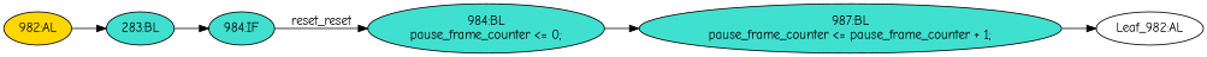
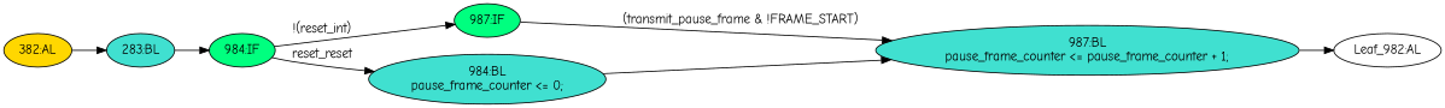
  strict digraph {
    fontname="Comic Neue"
    rankdir=LR
    node [fillcolor=turquoise fontname="Comic Neue" statements="[]" style=filled typ=Block]
    edge [cond="[]" fontname="Comic Neue" lineno=None]
    n1 [ast="<pyverilog.vparser.ast.Block object at 0x7f2e132e9f90>" label="283:BL"]
-   n2 [ast="<pyverilog.vparser.ast.IfStatement object at 0x7f2e132e9c50>" label="984:IF" typ=IfStatement]
+   n2 [ast="<pyverilog.vparser.ast.IfStatement object at 0x7f2e132e9c50>" fillcolor=springgreen label="984:IF" typ=IfStatement]
+   n3 [ast="<pyverilog.vparser.ast.IfStatement object at 0x7f2e132e9ed0>" fillcolor=springgreen label="987:IF" typ=IfStatement]
    n4 [ast="<pyverilog.vparser.ast.Block object at 0x7f2e132e9050>" label="984:BL\npause_frame_counter <= 0;" statements="[<pyverilog.vparser.ast.NonblockingSubstitution object at 0x7f2e132e9b10>]"]
    n5 [ast="<pyverilog.vparser.ast.Block object at 0x7f2e132e9350>" label="987:BL\npause_frame_counter <= pause_frame_counter + 1;" statements="[<pyverilog.vparser.ast.NonblockingSubstitution object at 0x7f2e132e93d0>]"]
    n6 [def_var="['pause_frame_counter']" label="Leaf_982:AL" fillcolor="" statements="" style="" typ=""]
-   n7 [ast="<pyverilog.vparser.ast.Always object at 0x7f2e132e98d0>" clk_sens=True fillcolor=gold label="982:AL" sens="['TX_CLK', 'reset_int']" typ=Always use_var="['transmit_pause_frame', 'reset_int', 'pause_frame_counter', 'FRAME_START']"]
+   n7 [ast="<pyverilog.vparser.ast.Always object at 0x7f2e132e98d0>" clk_sens=True fillcolor=gold label="382:AL" sens="['TX_CLK', 'reset_int']" typ=Always use_var="['transmit_pause_frame', 'reset_int', 'pause_frame_counter', 'FRAME_START']"]
    n1 -> n2
+   n2 -> n3 [cond="['reset_int']" label="!(reset_int)" lineno=984]
    n2 -> n4 [cond="['reset_int']" label=reset_reset lineno=984]
+   n3 -> n5 [cond="['transmit_pause_frame', 'FRAME_START']" label="(transmit_pause_frame & !FRAME_START)" lineno=987]
    n4 -> n5
    n5 -> n6
    n7 -> n1
  }
